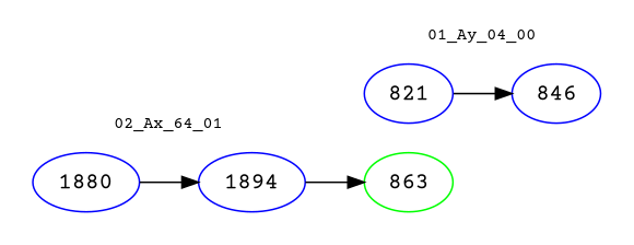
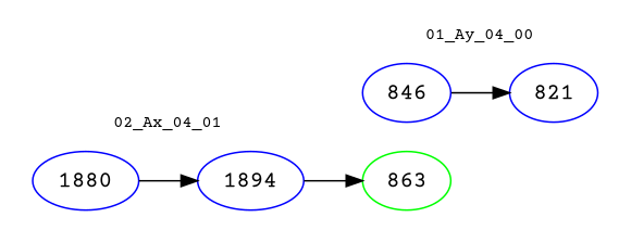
  digraph {
    fontname="Courier Prime"
    rankdir=LR
    node [color=blue fontname="Courier Prime"]
    edge [color=black fontname="Courier Prime"]
    n1 [label=1880]
    n2 [label=1894]
    n3 [label=846]
    n4 [label=821]
    n5 [color=green label=863]
    subgraph cluster_1 {
      color=white
      fontsize=10
-     label="02_Ax_64_01"
+     label="02_Ax_04_01"
      n1
      n2
    }
    subgraph cluster_2 {
      color=white
      fontsize=10
      label="01_Ay_04_00"
      n3
      n4
      n5
    }
    n1 -> n2
    n2 -> n5
-   n4 -> n3
+   n3 -> n4
  }
